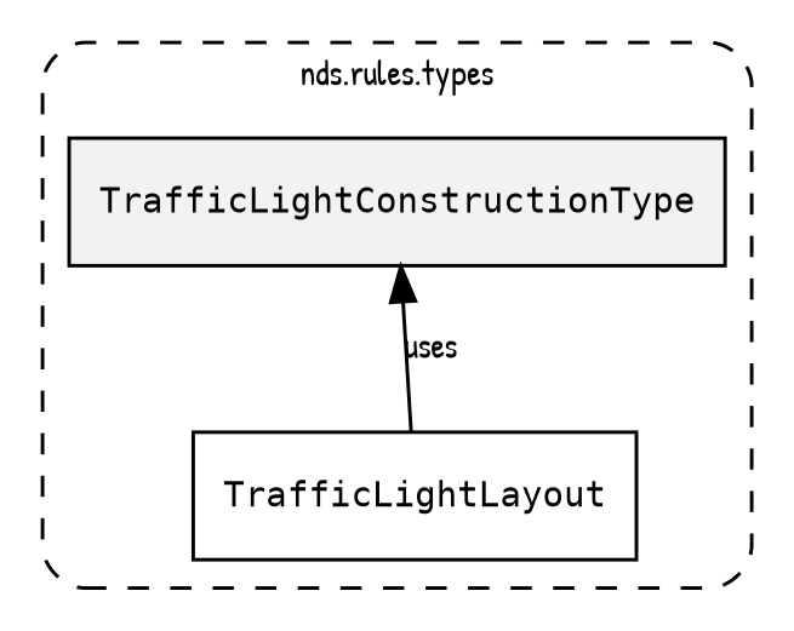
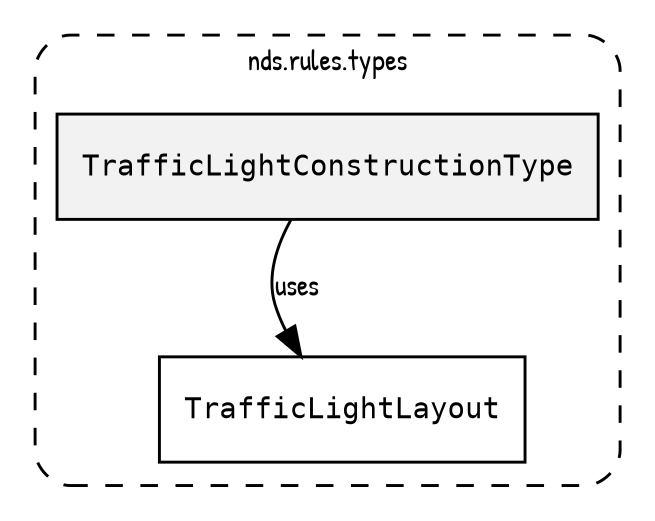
  digraph {
    fontsize=10
    rankdir=TB
    fontname="Patrick Hand"
    node [fontsize=10 shape=box fontname="Patrick Hand"]
    n1 [fillcolor="#0000000D" label=<<font face="monospace"><table align="center" border="0" cellspacing="0" cellpadding="0"><tr><td href="../../../content/packages/nds.rules.types.html#Enum-TrafficLightConstructionType" title="Enum defined in nds.rules.types">TrafficLightConstructionType</td></tr></table></font>> style=filled]
    n2 [label=<<font face="monospace"><table align="center" border="0" cellspacing="0" cellpadding="0"><tr><td href="../../../content/packages/nds.rules.types.html#Structure-TrafficLightLayout" title="Structure defined in nds.rules.types">TrafficLightLayout</td></tr></table></font>>]
    subgraph cluster_1 {
      label="nds.rules.types"
      style="dashed, rounded"
      n1
      n2
    }
-   n2 -> n1 [fontsize=10 label=uses fontname="Patrick Hand"]
+   n1 -> n2 [fontsize=10 label=uses fontname="Patrick Hand"]
  }
